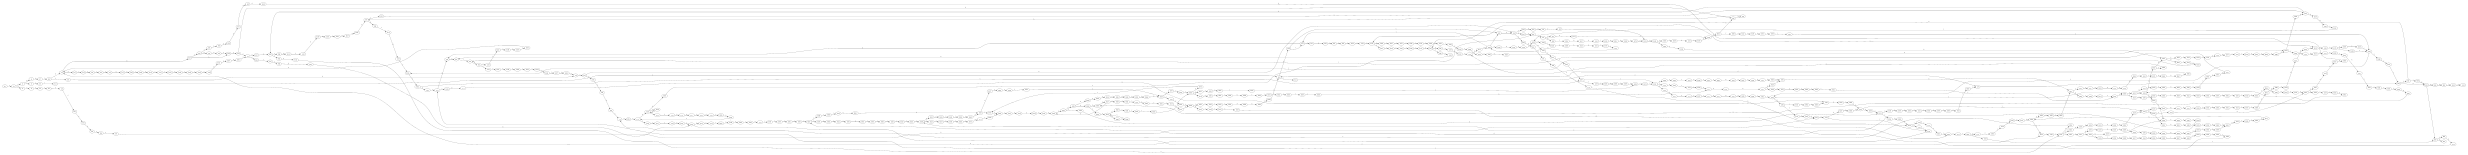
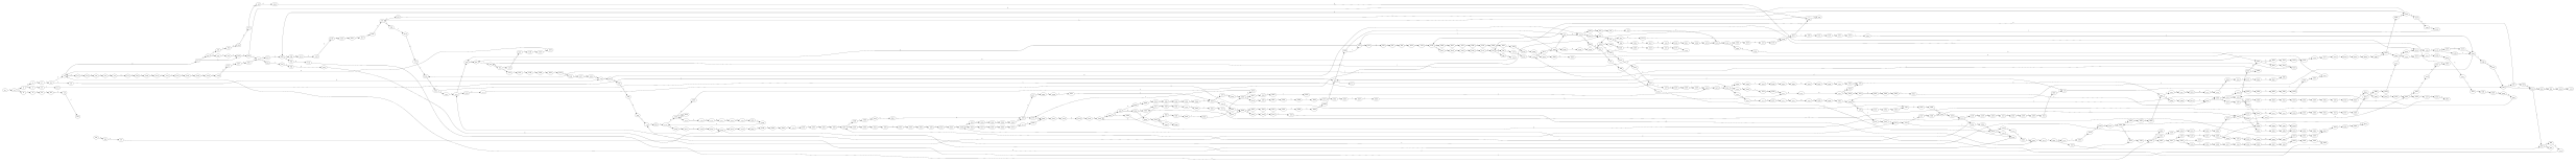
  strict digraph {
    fontname="Source Code Pro"
    rankdir=LR
    node [fontname="Source Code Pro"]
    edge [fontname="Source Code Pro"]
    S0
    S1
    S2
    S3
    S4
    S5
    S6
    S7
    S8
    S9
    S10
    S11
    S12
    S13
    S14
    S15
    S16
    S17
    S18
    S19
    S20
    S21
    S22
    S23
    S24
    S25
    S26
    S27
    S28
    S29
-   S30
    S31
    S32
    S33
    S34
    S35
    S36
    S37
    S38
    S39
    S40
    S41
    S42
    S43
    S44
    S45
    S46
    S47
    S48
    S49
    S50
    S51
    S52
    S53
    S54
    S55
    S56
    S57
    S58
    S59
    S60
    S61
    S62
    S63
    S64
    S65
    S66
    S67
    S68
    S69
    S70
    S71
    S72
    S73
    S74
    S75
    S76
    S77
    S78
    S79
    S80
    S81
    S82
    S83
    S84
    S85
    S86
    S87
    S88
    S89
    S90
    S91
    S92
    S93
    S94
    S95
    S96
    S97
    S98
    S99
    S100
    S101
    S102
    S103
    S104
    S105
    S106
    S107
    S108
    S109
    S110
    S111
    S112
    S113
    S114
    S115
    S116
    S117
    S118
    S119
    S120
    S121
    S122
    S123
    S124
    S125
    S126
    S127
    S128
    S129
    S130
    S131
    S132
    S133
    S134
    S135
    S136
    S137
    S138
    S139
    S140
    S141
    S142
    S143
    S144
    S145
    S146
    S147
    S148
    S149
    S150
    S151
    S152
    S153
    S154
    S155
    S156
    S157
    S158
    S159
    S160
    S161
    S162
    S163
    S164
    S165
    S166
    S167
    S168
    S169
    S170
    S171
    S172
    S173
    S174
    S175
    S176
    S177
    S178
    S179
    S180
    S181
    S182
    S183
    S184
    S185
    S186
    S187
    S188
    S189
    S190
    S191
    S192
    S193
    S194
    S195
    S196
    S197
    S198
    S199
    S200
    S201
    S202
    S203
    S204
    S205
    S206
    S207
    S208
    S209
    S210
    S211
    S212
    S213
    S214
    S215
    S216
    S217
    S218
    S219
    S220
    S221
    S222
    S223
    S224
    S225
    S226
    S227
    S228
    S229
    S230
    S231
    S232
    S233
    S234
    S235
    S236
    S237
    S238
    S239
    S240
    S241
    S242
    S243
    S244
    S245
    S246
    S247
    S248
    S249
    S250
    S251
    S252
    S253
    S254
    S255
    S256
    S257
    S258
    S259
    S260
    S261
    S262
    S263
    S264
    S265
    S266
    S267
    S268
    S269
    S270
    S271
    S272
    S273
    S274
    S275
    S276
    S277
    S278
    S279
    S280
    S281
    S282
    S283
    S284
    S285
    S286
    S287
    S288
    S289
    S290
    S291
    S292
    S293
    S294
    S295
    S296
    S297
    S298
    S299
    S300
    S301
    S302
    S303
    S304
    S305
    S306
    S307
    S308
    S309
    S310
    S311
    S312
    S313
    S314
    S315
    S316
    S317
    S318
    S319
    S320
    S321
    S322
    S323
    S324
    S325
    S326
    S327
    S328
    S329
    S330
    S331
    S332
    S333
    S334
    S335
    S336
    S337
    S338
    S339
    S340
    S341
    S342
    S343
    S344
    S345
    S346
    S347
    S348
    S349
    S350
    S351
    S352
    S353
    S354
    S355
    S356
    S357
    S358
    S359
    S360
    S361
    S362
    S363
    S364
    S365
    S366
    S367
    S368
    S369
    S370
    S371
    S372
    S373
    S374
    S375
    S376
    S377
    S378
    S379
    S380
    S381
    S382
    S383
    S384
    S385
    S386
    S387
    S388
    S389
    S390
    S391
    S392
    S393
    S394
    S395
    S396
    S397
    S398
    S399
    S400
    S401
    S402
    S403
    S404
    S405
    S406
    S407
    S408
    S409
    S410
    S411
    S412
    S413
    S414
    S415
    S416
    S417
    S418
    S419
    S420
    S421
    S422
    S423
    S424
    S425
    S426
    S427
    S428
    S429
    S430
    S431
    S432
    S433
    S434
    S435
    S436
    S437
    S438
    S439
    S440
    S441
    S442
    S443
    S444
    S445
    S446
    S447
    S448
    S449
    S450
    S451
    S452
    S453
    S454
    S455
    S456
    S457
    S458
    S459
    S460
    S461
    S462
    S463
    S464
    S465
    S466
    S467
    S468
    S469
    S470
    S471
    S472
    S473
    S474
    S475
    S476
    S477
    S478
    S479
    S480
    S481
    S482
    S483
    S484
    S485
    S486
    S487
    S488
    S489
    S490
    S491
    S492
    S493
    S494
    S495
    S496
    S497
    S498
    S499
    S500
    S501
    S502
    S503
    S504
    S505
    S506
    S507
    S508
    S509
    S510
    S511
    S512
    S513
    S514
    S515
    S516
    S517
    S518
    S519
    S520
    S521
    S522
    S523
    S524
    S525
    S526
    S527
    S528
    S529
    S530
    S531
    S532
    S533
    S534
    S535
    S536
    S537
    S538
    S539
    S540
    S541
    S542
    S543
    S544
    S545
    S546
    S547
    S548
    S549
    S550
    S551
    S552
    S553
    S554
    S555
    S556
    S557
    S558
    S559
    S560
    S561
    S562
    S563
    S564
    S565
    S566
    S567
    S568
    S569
    S570
    S571
    S572
    S573
    S574
    S575
    S576
    S577
    S578
    S579
    S580
    S581
    S582
    S583
    S584
    S585
    S586
    S587
    S588
    S589
    S590
    S591
    S592
    S593
    S594
    S595
    S596
    S597
    S598
    S599
    S600
    S601
    S602
    S603
    S604
    S605
    S0 -> S1 [label=C]
    S1 -> S2 [label=C]
    S1 -> S3 [label=G]
    S2 -> S4 [label=G]
    S2 -> S5 [label=A]
    S3 -> S6 [label=G]
    S4 -> S7 [label=G]
    S5 -> S8 [label=G]
    S6 -> S9 [label=G]
    S7 -> S10 [label=T]
    S8 -> S11 [label=T]
    S9 -> S12 [label=T]
    S10 -> S13 [label=G]
    S10 -> S14 [label=C]
    S11 -> S15 [label=C]
    S12 -> S16 [label=G]
    S13 -> S17 [label=A]
    S13 -> S18 [label=G]
    S14 -> S19 [label=G]
    S15 -> S20 [label=G]
    S15 -> S21 [label=T]
    S16 -> S22 [label=C]
    S17 -> S23 [label=C]
    S18 -> S24 [label=T]
    S18 -> S25 [label=A]
    S19 -> S26 [label=C]
    S20 -> S27 [label=T]
    S20 -> S28 [label=C]
    S21 -> S29 [label=C]
-   S22 -> S30 [label=C]
    S23 -> S31 [label=G]
    S24 -> S32 [label=G]
    S24 -> S33 [label=T]
    S25 -> S34 [label=A]
    S26 -> S35 [label=A]
    S26 -> S36 [label=G]
    S27 -> S37 [label=A]
    S27 -> S38 [label=G]
    S28 -> S36 [label=G]
    S29 -> S39 [label=T]
-   S30 -> S40 [label=G]
    S31 -> S41 [label=T]
    S32 -> S42 [label=G]
    S33 -> S43 [label=A]
    S34 -> S44 [label=C]
    S34 -> S45 [label=G]
    S35 -> S46 [label=C]
    S36 -> S47 [label=G]
    S36 -> S48 [label=C]
    S36 -> S49 [label=T]
    S37 -> S50 [label=A]
    S38 -> S51 [label=G]
    S39 -> S52 [label=C]
    S39 -> S53 [label=G]
    S40 -> S54 [label=C]
    S41 -> S55 [label=G]
    S42 -> S25 [label=A]
    S43 -> S56 [label=G]
    S44 -> S57 [label=G]
    S44 -> S58 [label=C]
    S45 -> S59 [label=A]
    S46 -> S60 [label=G]
    S47 -> S61 [label=C]
    S48 -> S62 [label=A]
    S49 -> S63 [label=A]
    S50 -> S64 [label=G]
    S51 -> S65 [label=T]
    S52 -> S66 [label=T]
    S52 -> S67 [label=G]
    S53 -> S68 [label=A]
    S53 -> S69 [label=T]
    S54 -> S70 [label=C]
    S55 -> S71 [label=G]
    S56 -> S72 [label=A]
    S57 -> S73 [label=G]
    S58 -> S74 [label=T]
    S59 -> S75 [label=A]
    S60 -> S76 [label=C]
    S61 -> S77 [label=T]
    S62 -> S78 [label=G]
    S63 -> S79 [label=G]
    S64 -> S80 [label=A]
    S65 -> S81 [label=A]
    S66 -> S53 [label=G]
    S67 -> S82 [label=A]
    S67 -> S83 [label=T]
    S68 -> S84 [label=G]
    S69 -> S85 [label=A]
    S69 -> S86 [label=C]
    S70 -> S87 [label=G]
    S71 -> S88 [label=G]
    S72 -> S89 [label=A]
    S73 -> S90 [label=T]
    S73 -> S91 [label=C]
    S74 -> S92 [label=C]
    S75 -> S93 [label=G]
    S75 -> S94 [label=C]
    S76 -> S95 [label=G]
    S77 -> S96 [label=A]
    S77 -> S97 [label=G]
    S78 -> S98 [label=C]
    S79 -> S99 [label=C]
    S80 -> S100 [label=C]
    S81 -> S101 [label=T]
    S81 -> S102 [label=C]
    S82 -> S103 [label=A]
    S83 -> S104 [label=G]
    S84 -> S105 [label=T]
    S86 -> S106 [label=G]
    S87 -> S107 [label=G]
    S88 -> S108 [label=T]
    S89 -> S109 [label=G]
    S90 -> S110 [label=A]
    S91 -> S111 [label=A]
    S92 -> S112 [label=G]
    S93 -> S113 [label=T]
    S94 -> S114 [label=G]
    S95 -> S115 [label=C]
    S96 -> S116 [label=T]
    S97 -> S117 [label=G]
    S98 -> S118 [label=C]
    S99 -> S119 [label=C]
    S100 -> S120 [label=G]
    S101 -> S121 [label=G]
    S102 -> S122 [label=C]
    S103 -> S123 [label=G]
    S104 -> S51 [label=G]
    S105 -> S124 [label=A]
    S106 -> S125 [label=T]
    S107 -> S126 [label=T]
    S107 -> S127 [label=A]
    S108 -> S128 [label=A]
    S109 -> S129 [label=G]
    S110 -> S130 [label=C]
    S111 -> S131 [label=C]
    S112 -> S132 [label=G]
    S113 -> S133 [label=G]
    S114 -> S73 [label=G]
    S114 -> S134 [label=A]
    S115 -> S135 [label=C]
    S115 -> S136 [label=G]
    S116 -> S137 [label=A]
    S117 -> S138 [label=A]
    S118 -> S139 [label=G]
    S119 -> S140 [label=G]
    S120 -> S141 [label=G]
    S121 -> S142 [label=A]
    S122 -> S143 [label=G]
    S123 -> S144 [label=T]
    S125 -> S38 [label=G]
    S125 -> S145 [label=C]
    S126 -> S13 [label=G]
    S127 -> S146 [label=A]
    S128 -> S147 [label=C]
    S129 -> S148 [label=G]
    S130 -> S149 [label=G]
    S131 -> S150 [label=G]
    S131 -> S151 [label=C]
    S131 -> S152 [label=T]
    S132 -> S153 [label=G]
    S132 -> S154 [label=C]
    S133 -> S155 [label=T]
    S134 -> S156 [label=G]
    S135 -> S157 [label=T]
    S136 -> S158 [label=T]
    S136 -> S159 [label=C]
    S136 -> S160 [label=G]
    S137 -> S161 [label=G]
    S138 -> S162 [label=A]
    S139 -> S163 [label=T]
    S139 -> S164 [label=G]
    S140 -> S165 [label=A]
    S140 -> S166 [label=C]
    S141 -> S167 [label=C]
    S141 -> S168 [label=A]
    S142 -> S169 [label=G]
    S143 -> S170 [label=G]
    S144 -> S171 [label=C]
    S145 -> S172 [label=G]
    S146 -> S173 [label=C]
    S147 -> S174 [label=T]
    S148 -> S175 [label=G]
    S149 -> S176 [label=A]
    S150 -> S76 [label=C]
    S151 -> S177 [label=G]
    S152 -> S178 [label=G]
    S153 -> S179 [label=C]
    S154 -> S180 [label=A]
    S155 -> S181 [label=C]
    S156 -> S182 [label=G]
    S157 -> S183 [label=C]
    S158 -> S184 [label=C]
    S159 -> S136 [label=G]
    S160 -> S61 [label=C]
    S161 -> S185 [label=T]
    S162 -> S45 [label=G]
    S162 -> S186 [label=T]
    S163 -> S187 [label=C]
    S164 -> S126 [label=T]
    S165 -> S188 [label=A]
    S166 -> S189 [label=T]
    S167 -> S190 [label=T]
    S168 -> S191 [label=C]
    S169 -> S192 [label=C]
    S170 -> S193 [label=T]
    S171 -> S194 [label=G]
    S172 -> S195 [label=G]
    S173 -> S196 [label=A]
    S173 -> S197 [label=T]
    S174 -> S198 [label=A]
    S175 -> S199 [label=T]
    S175 -> S200 [label=G]
    S176 -> S201 [label=A]
    S177 -> S202 [label=A]
    S177 -> S203 [label=G]
    S178 -> S204 [label=G]
    S179 -> S205 [label=T]
    S180 -> S131 [label=C]
    S181 -> S206 [label=G]
    S181 -> S207 [label=C]
    S182 -> S208 [label=T]
    S183 -> S209 [label=G]
    S184 -> S210 [label=G]
    S185 -> S211 [label=A]
    S186 -> S212 [label=G]
    S187 -> S213 [label=C]
    S188 -> S214 [label=A]
    S189 -> S215 [label=G]
    S190 -> S216 [label=C]
    S191 -> S217 [label=A]
    S192 -> S218 [label=G]
    S193 -> S13 [label=G]
    S194 -> S27 [label=T]
    S194 -> S28 [label=C]
    S194 -> S219 [label=A]
    S195 -> S220 [label=A]
    S196 -> S221 [label=G]
    S197 -> S222 [label=G]
    S197 -> S223 [label=A]
    S198 -> S224 [label=T]
    S199 -> S225 [label=C]
    S200 -> S226 [label=C]
    S201 -> S227 [label=G]
    S202 -> S228 [label=G]
    S202 -> S229 [label=A]
    S203 -> S230 [label=G]
    S204 -> S231 [label=G]
    S205 -> S232 [label=C]
    S206 -> S125 [label=T]
    S207 -> S233 [label=T]
    S207 -> S234 [label=C]
    S208 -> S235 [label=G]
    S208 -> S236 [label=A]
    S209 -> S132 [label=G]
    S210 -> S237 [label=A]
    S211 -> S238 [label=G]
    S212 -> S239 [label=G]
    S213 -> S240 [label=T]
    S214 -> S241 [label=G]
    S214 -> S242 [label=C]
    S215 -> S243 [label=G]
    S216 -> S244 [label=T]
    S217 -> S245 [label=C]
    S218 -> S246 [label=G]
    S219 -> S247 [label=G]
    S220 -> S248 [label=A]
    S221 -> S249 [label=G]
    S221 -> S250 [label=C]
    S222 -> S251 [label=C]
    S222 -> S252 [label=G]
    S223 -> S253 [label=C]
    S224 -> S254 [label=T]
    S225 -> S255 [label=C]
    S225 -> S256 [label=T]
    S226 -> S225 [label=C]
    S227 -> S257 [label=A]
    S228 -> S258 [label=T]
    S229 -> S259 [label=T]
    S230 -> S260 [label=A]
    S231 -> S261 [label=A]
    S232 -> S262 [label=A]
    S233 -> S263 [label=G]
    S233 -> S264 [label=A]
    S233 -> S265 [label=T]
    S234 -> S266 [label=T]
    S235 -> S267 [label=T]
    S236 -> S268 [label=T]
    S237 -> S269 [label=C]
    S238 -> S270 [label=C]
    S239 -> S271 [label=G]
    S240 -> S272 [label=C]
    S241 -> S273 [label=T]
    S242 -> S274 [label=C]
    S243 -> S138 [label=A]
    S244 -> S275 [label=C]
    S245 -> S276 [label=A]
    S246 -> S277 [label=T]
    S247 -> S278 [label=G]
    S248 -> S173 [label=C]
    S249 -> S279 [label=A]
    S250 -> S280 [label=C]
    S251 -> S281 [label=A]
    S252 -> S282 [label=A]
    S253 -> S283 [label=A]
    S254 -> S284 [label=G]
    S255 -> S285 [label=C]
    S255 -> S286 [label=G]
    S256 -> S287 [label=C]
    S257 -> S75 [label=A]
    S258 -> S288 [label=C]
    S259 -> S289 [label=G]
    S260 -> S290 [label=A]
    S261 -> S291 [label=A]
    S262 -> S292 [label=C]
    S263 -> S293 [label=G]
    S264 -> S294 [label=C]
    S265 -> S295 [label=G]
    S266 -> S296 [label=G]
    S267 -> S297 [label=C]
    S268 -> S298 [label=A]
    S269 -> S299 [label=G]
    S270 -> S119 [label=C]
    S271 -> S300 [label=G]
    S272 -> S301 [label=T]
    S273 -> S302 [label=G]
    S274 -> S303 [label=C]
    S275 -> S67 [label=G]
    S276 -> S304 [label=C]
    S277 -> S305 [label=C]
    S278 -> S208 [label=T]
    S279 -> S306 [label=A]
    S280 -> S139 [label=G]
    S281 -> S307 [label=G]
    S281 -> S308 [label=A]
    S282 -> S309 [label=C]
    S283 -> S310 [label=A]
    S284 -> S311 [label=G]
    S285 -> S312 [label=G]
    S285 -> S313 [label=A]
    S286 -> S314 [label=C]
    S286 -> S315 [label=T]
    S287 -> S39 [label=T]
    S288 -> S316 [label=C]
    S289 -> S317 [label=T]
    S290 -> S318 [label=T]
    S291 -> S319 [label=C]
    S292 -> S320 [label=G]
    S293 -> S321 [label=C]
    S294 -> S322 [label=T]
    S295 -> S323 [label=T]
    S296 -> S324 [label=T]
    S297 -> S207 [label=C]
    S298 -> S325 [label=A]
    S299 -> S326 [label=C]
    S300 -> S327 [label=T]
    S301 -> S328 [label=T]
    S301 -> S329 [label=G]
    S302 -> S155 [label=T]
    S303 -> S330 [label=C]
    S304 -> S331 [label=C]
    S305 -> S19 [label=G]
    S306 -> S332 [label=T]
    S307 -> S333 [label=A]
    S308 -> S334 [label=C]
    S309 -> S335 [label=C]
    S310 -> S336 [label=C]
    S311 -> S337 [label=A]
    S312 -> S338 [label=A]
    S312 -> S339 [label=G]
    S313 -> S340 [label=G]
    S314 -> S341 [label=C]
    S315 -> S342 [label=C]
    S316 -> S343 [label=A]
    S317 -> S344 [label=A]
    S318 -> S345 [label=T]
    S319 -> S197 [label=T]
    S320 -> S346 [label=T]
    S321 -> S347 [label=C]
    S322 -> S348 [label=A]
    S323 -> S349 [label=A]
    S324 -> S350 [label=C]
    S325 -> S351 [label=G]
    S326 -> S352 [label=G]
    S327 -> S225 [label=C]
    S328 -> S353 [label=C]
    S329 -> S69 [label=T]
    S330 -> S354 [label=G]
    S331 -> S355 [label=T]
    S332 -> S356 [label=A]
    S333 -> S357 [label=C]
    S334 -> S358 [label=C]
    S335 -> S359 [label=C]
    S336 -> S360 [label=G]
    S337 -> S361 [label=A]
    S338 -> S362 [label=A]
    S338 -> S363 [label=G]
    S339 -> S364 [label=A]
    S340 -> S365 [label=A]
    S341 -> S87 [label=G]
    S342 -> S366 [label=G]
    S343 -> S367 [label=G]
    S344 -> S368 [label=G]
    S345 -> S369 [label=G]
    S346 -> S370 [label=C]
    S347 -> S371 [label=T]
    S348 -> S372 [label=C]
    S349 -> S373 [label=G]
    S350 -> S374 [label=C]
    S351 -> S375 [label=T]
    S352 -> S115 [label=C]
    S353 -> S376 [label=T]
    S354 -> S377 [label=A]
    S355 -> S378 [label=C]
    S356 -> S379 [label=G]
    S357 -> S380 [label=G]
    S358 -> S381 [label=A]
    S359 -> S382 [label=G]
    S360 -> S383 [label=A]
    S361 -> S44 [label=C]
    S362 -> S214 [label=A]
    S362 -> S384 [label=G]
    S363 -> S258 [label=T]
    S364 -> S385 [label=G]
    S365 -> S386 [label=G]
    S366 -> S195 [label=G]
    S367 -> S387 [label=T]
    S367 -> S388 [label=C]
    S368 -> S389 [label=T]
    S369 -> S390 [label=A]
    S370 -> S391 [label=C]
    S371 -> S392 [label=G]
    S372 -> S393 [label=C]
    S373 -> S394 [label=G]
    S374 -> S233 [label=T]
    S375 -> S395 [label=C]
    S376 -> S396 [label=C]
    S377 -> S397 [label=C]
    S378 -> S398 [label=T]
    S379 -> S399 [label=T]
    S380 -> S141 [label=G]
    S381 -> S400 [label=G]
    S382 -> S401 [label=T]
    S383 -> S402 [label=A]
    S384 -> S144 [label=T]
    S385 -> S403 [label=G]
    S386 -> S404 [label=C]
    S387 -> S405 [label=A]
    S388 -> S406 [label=T]
    S389 -> S407 [label=T]
    S390 -> S408 [label=A]
    S391 -> S409 [label=A]
    S392 -> S410 [label=G]
    S393 -> S411 [label=A]
    S394 -> S412 [label=A]
    S395 -> S194 [label=G]
    S396 -> S413 [label=G]
    S397 -> S414 [label=T]
    S398 -> S415 [label=A]
    S399 -> S416 [label=C]
    S400 -> S417 [label=A]
    S401 -> S418 [label=C]
    S402 -> S419 [label=A]
    S403 -> S420 [label=C]
    S404 -> S421 [label=C]
    S405 -> S422 [label=G]
    S406 -> S423 [label=T]
    S407 -> S424 [label=T]
    S408 -> S425 [label=C]
    S409 -> S367 [label=G]
    S410 -> S426 [label=G]
    S411 -> S427 [label=G]
    S412 -> S428 [label=G]
    S412 -> S429 [label=A]
    S413 -> S430 [label=G]
    S414 -> S431 [label=A]
    S415 -> S432 [label=G]
    S416 -> S433 [label=T]
    S417 -> S434 [label=C]
    S417 -> S435 [label=A]
    S418 -> S436 [label=T]
    S419 -> S437 [label=A]
    S420 -> S438 [label=G]
    S421 -> S439 [label=A]
    S422 -> S440 [label=G]
    S423 -> S441 [label=C]
    S424 -> S442 [label=C]
    S425 -> S443 [label=C]
    S426 -> S444 [label=T]
    S427 -> S445 [label=G]
    S428 -> S446 [label=A]
    S429 -> S447 [label=A]
    S430 -> S154 [label=C]
    S430 -> S448 [label=A]
    S431 -> S449 [label=G]
    S432 -> S450 [label=A]
    S433 -> S29 [label=C]
    S434 -> S451 [label=T]
    S435 -> S452 [label=C]
    S436 -> S453 [label=C]
    S437 -> S454 [label=C]
    S438 -> S455 [label=T]
    S439 -> S456 [label=C]
    S440 -> S457 [label=G]
    S441 -> S458 [label=A]
    S442 -> S459 [label=A]
    S443 -> S460 [label=C]
    S444 -> S461 [label=C]
    S445 -> S462 [label=A]
    S446 -> S463 [label=G]
    S447 -> S464 [label=G]
    S448 -> S465 [label=G]
    S449 -> S466 [label=A]
    S450 -> S467 [label=A]
    S451 -> S468 [label=C]
    S452 -> S469 [label=C]
    S452 -> S470 [label=A]
    S453 -> S471 [label=G]
    S454 -> S472 [label=A]
    S455 -> S473 [label=G]
    S456 -> S474 [label=G]
    S457 -> S475 [label=T]
    S458 -> S476 [label=T]
    S458 -> S477 [label=C]
    S459 -> S478 [label=C]
    S460 -> S479 [label=G]
    S461 -> S255 [label=C]
    S462 -> S480 [label=G]
    S463 -> S481 [label=T]
    S463 -> S482 [label=G]
    S464 -> S483 [label=G]
    S465 -> S484 [label=A]
    S466 -> S467 [label=A]
    S467 -> S485 [label=T]
    S467 -> S486 [label=C]
    S468 -> S487 [label=C]
    S469 -> S488 [label=A]
    S469 -> S489 [label=G]
    S470 -> S221 [label=G]
    S471 -> S430 [label=G]
    S472 -> S490 [label=G]
    S473 -> S491 [label=G]
    S474 -> S492 [label=G]
    S475 -> S493 [label=C]
    S476 -> S494 [label=C]
    S477 -> S495 [label=G]
    S478 -> S496 [label=T]
    S479 -> S401 [label=T]
    S480 -> S446 [label=A]
    S481 -> S497 [label=C]
    S482 -> S498 [label=T]
    S483 -> S499 [label=T]
    S484 -> S463 [label=G]
    S485 -> S500 [label=C]
    S486 -> S114 [label=G]
    S487 -> S501 [label=C]
    S488 -> S400 [label=G]
    S488 -> S502 [label=C]
    S489 -> S503 [label=G]
    S490 -> S504 [label=A]
    S491 -> S65 [label=T]
    S492 -> S505 [label=T]
    S493 -> S506 [label=A]
    S494 -> S507 [label=C]
    S495 -> S508 [label=C]
    S496 -> S509 [label=C]
    S497 -> S510 [label=A]
    S498 -> S511 [label=C]
    S499 -> S512 [label=C]
    S500 -> S513 [label=G]
    S501 -> S514 [label=A]
    S502 -> S515 [label=C]
    S503 -> S516 [label=A]
    S504 -> S517 [label=A]
    S505 -> S518 [label=T]
    S506 -> S519 [label=C]
    S507 -> S520 [label=A]
    S508 -> S521 [label=C]
    S509 -> S522 [label=G]
    S509 -> S523 [label=C]
    S510 -> S524 [label=G]
    S511 -> S525 [label=C]
    S512 -> S525 [label=C]
    S513 -> S526 [label=G]
    S514 -> S527 [label=T]
    S515 -> S528 [label=C]
    S515 -> S529 [label=A]
    S516 -> S530 [label=C]
    S517 -> S531 [label=G]
    S518 -> S532 [label=A]
    S519 -> S533 [label=T]
    S520 -> S534 [label=G]
    S521 -> S535 [label=C]
    S522 -> S536 [label=C]
    S523 -> S537 [label=T]
    S524 -> S538 [label=G]
    S525 -> S285 [label=C]
    S526 -> S539 [label=G]
    S527 -> S540 [label=C]
    S528 -> S541 [label=C]
    S529 -> S542 [label=C]
    S530 -> S543 [label=G]
    S531 -> S129 [label=G]
    S532 -> S544 [label=C]
    S533 -> S509 [label=C]
    S534 -> S545 [label=A]
    S535 -> S546 [label=A]
    S535 -> S547 [label=T]
    S536 -> S548 [label=T]
    S537 -> S549 [label=T]
    S538 -> S550 [label=A]
    S539 -> S551 [label=T]
    S540 -> S552 [label=T]
    S540 -> S553 [label=G]
    S541 -> S554 [label=T]
    S542 -> S515 [label=C]
    S543 -> S555 [label=C]
    S544 -> S556 [label=T]
    S545 -> S435 [label=A]
    S546 -> S557 [label=T]
    S547 -> S558 [label=T]
    S548 -> S559 [label=T]
    S549 -> S560 [label=T]
    S550 -> S561 [label=C]
    S551 -> S562 [label=A]
    S552 -> S563 [label=G]
    S553 -> S564 [label=T]
    S554 -> S565 [label=T]
    S555 -> S566 [label=C]
    S556 -> S567 [label=G]
    S557 -> S540 [label=C]
    S558 -> S568 [label=C]
    S559 -> S569 [label=C]
    S560 -> S570 [label=C]
    S561 -> S571 [label=C]
    S562 -> S572 [label=T]
    S563 -> S573 [label=C]
    S564 -> S574 [label=C]
    S565 -> S568 [label=C]
    S566 -> S535 [label=C]
    S567 -> S575 [label=C]
    S568 -> S576 [label=A]
    S568 -> S577 [label=C]
    S568 -> S578 [label=G]
    S569 -> S458 [label=A]
    S570 -> S579 [label=A]
    S571 -> S580 [label=A]
    S572 -> S581 [label=C]
    S573 -> S582 [label=C]
    S574 -> S583 [label=C]
    S575 -> S281 [label=A]
    S576 -> S476 [label=T]
    S577 -> S584 [label=T]
    S578 -> S585 [label=A]
    S579 -> S586 [label=T]
    S580 -> S587 [label=G]
    S581 -> S588 [label=C]
    S582 -> S589 [label=A]
    S583 -> S240 [label=T]
    S584 -> S590 [label=G]
    S585 -> S591 [label=T]
    S586 -> S494 [label=C]
    S587 -> S592 [label=T]
    S588 -> S593 [label=C]
    S589 -> S594 [label=G]
    S590 -> S595 [label=T]
    S591 -> S596 [label=C]
    S592 -> S15 [label=C]
    S593 -> S597 [label=G]
    S594 -> S598 [label=T]
    S595 -> S350 [label=C]
    S596 -> S599 [label=G]
    S597 -> S338 [label=A]
    S598 -> S15 [label=C]
    S599 -> S600 [label=T]
    S600 -> S601 [label=T]
    S601 -> S602 [label=T]
    S602 -> S603 [label=G]
    S603 -> S604 [label=T]
    S604 -> S605 [label=A]
    S605 -> S373 [label=G]
  }
